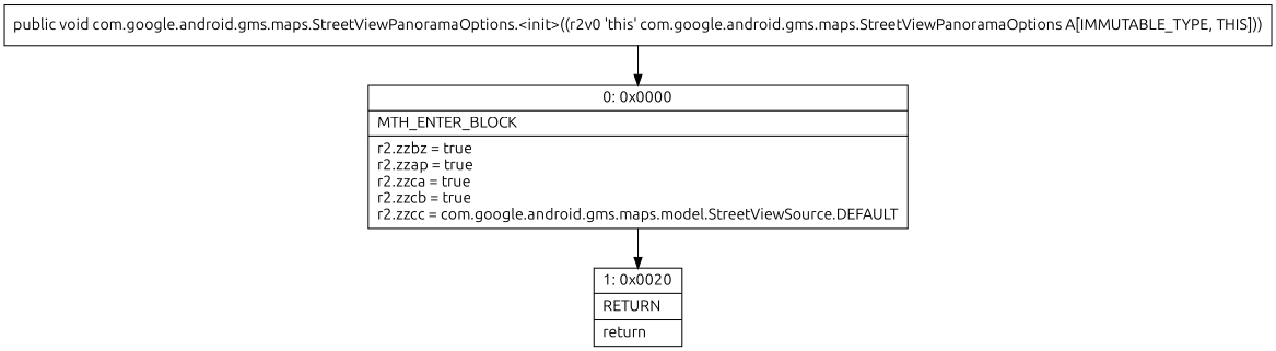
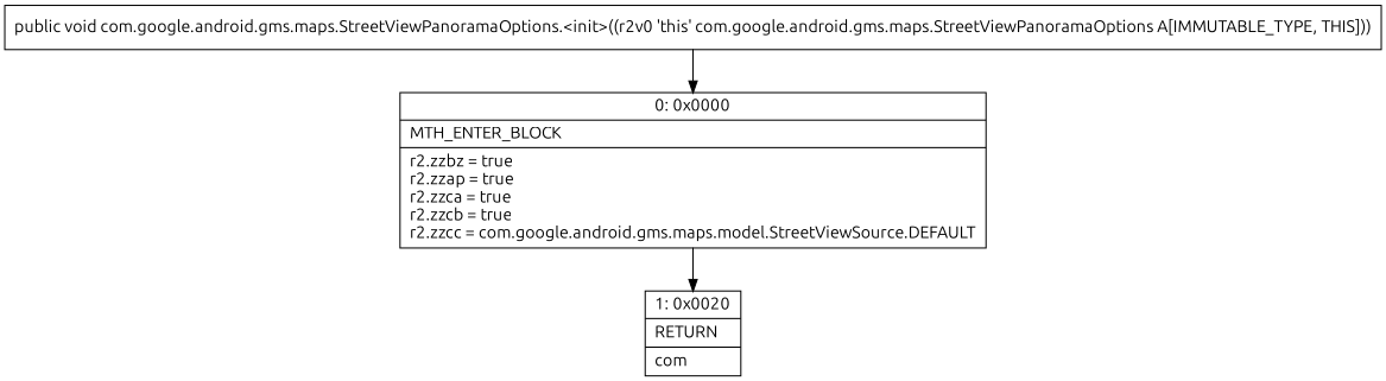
  digraph {
    fontname=Ubuntu
    node [shape=record fontname=Ubuntu]
    edge [fontname=Ubuntu]
    n1 [label="{0\:\ 0x0000|MTH_ENTER_BLOCK\l|r2.zzbz = true\lr2.zzap = true\lr2.zzca = true\lr2.zzcb = true\lr2.zzcc = com.google.android.gms.maps.model.StreetViewSource.DEFAULT\l}"]
-   n2 [label="{1\:\ 0x0020|RETURN\l|return\l}"]
+   n2 [label="{1\:\ 0x0020|RETURN\l|com\l}"]
    n3 [label="{public void com.google.android.gms.maps.StreetViewPanoramaOptions.\<init\>((r2v0 'this' com.google.android.gms.maps.StreetViewPanoramaOptions A[IMMUTABLE_TYPE, THIS])) }"]
    n1 -> n2
    n3 -> n1
  }
